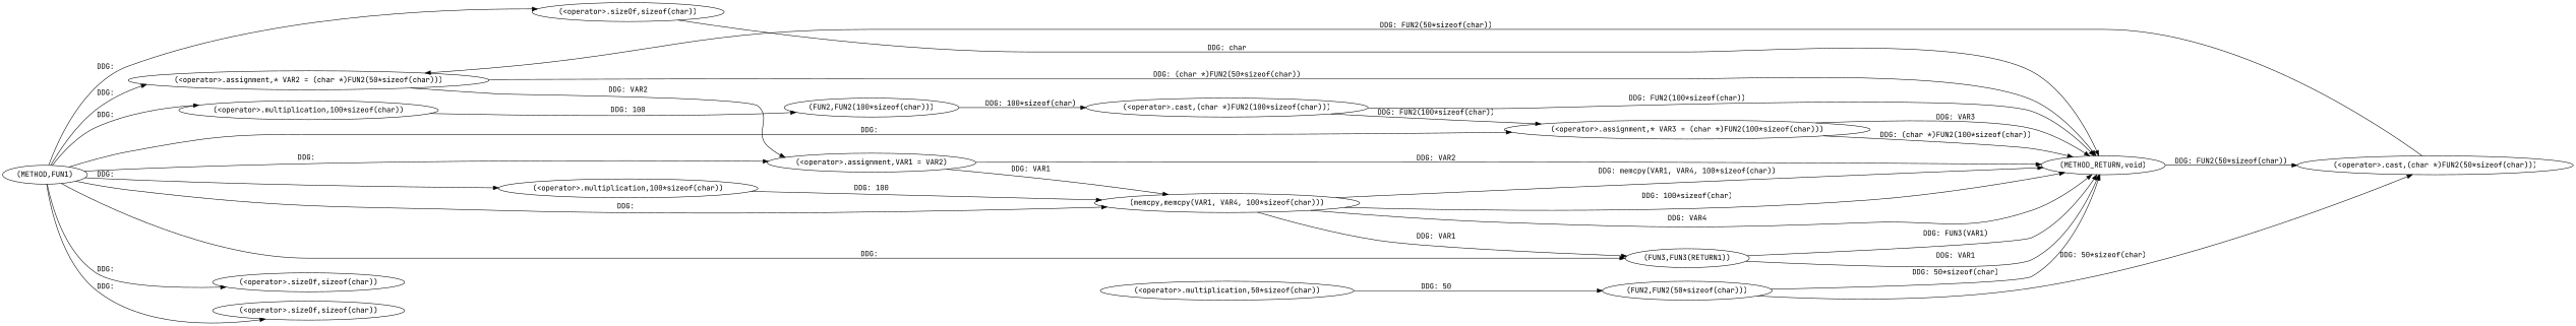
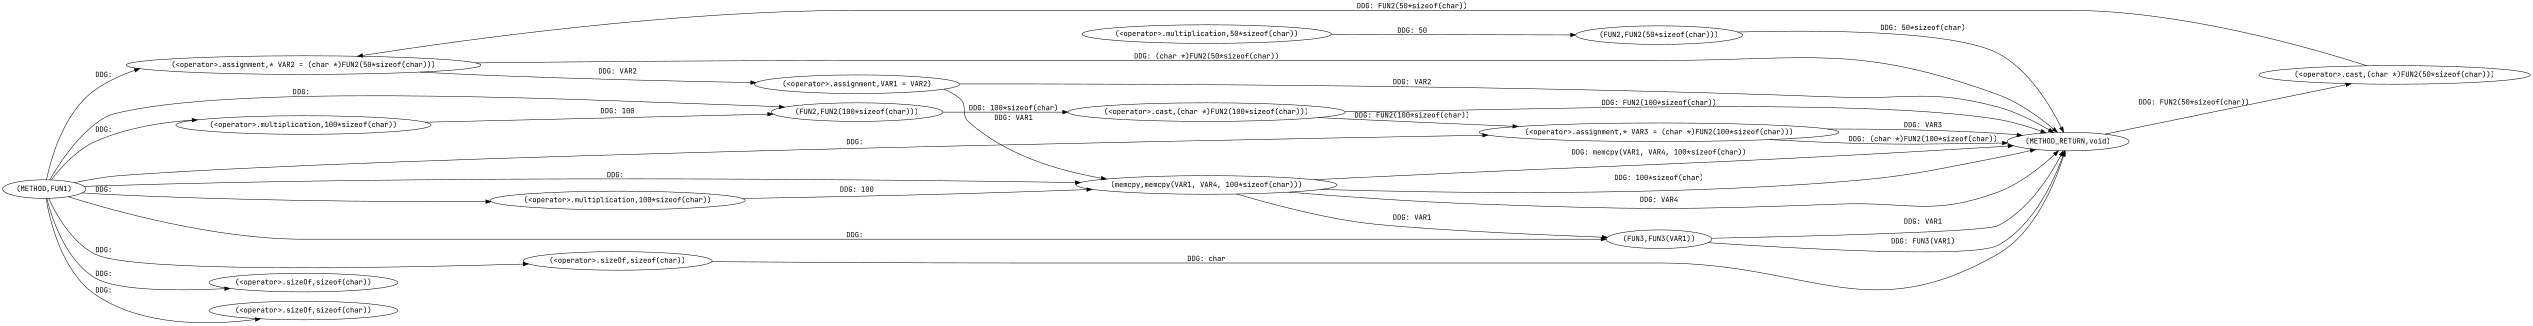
  digraph {
    fontname="JetBrains Mono"
    rankdir=LR
    node [fontname="JetBrains Mono"]
    edge [fontname="JetBrains Mono"]
    n1 [label="(METHOD,FUN1)"]
    n2 [label="(<operator>.assignment,* VAR2 = (char *)FUN2(50*sizeof(char)))"]
    n3 [label="(<operator>.sizeOf,sizeof(char))"]
    n4 [label="(<operator>.assignment,* VAR3 = (char *)FUN2(100*sizeof(char)))"]
    n5 [label="(<operator>.multiplication,100*sizeof(char))"]
    n6 [label="(<operator>.sizeOf,sizeof(char))"]
    n7 [label="(<operator>.assignment,VAR1 = VAR2)"]
    n8 [label="(memcpy,memcpy(VAR1, VAR4, 100*sizeof(char)))"]
    n9 [label="(<operator>.multiplication,100*sizeof(char))"]
    n10 [label="(<operator>.sizeOf,sizeof(char))"]
-   n11 [label="(FUN3,FUN3(RETURN1))"]
+   n11 [label="(FUN3,FUN3(VAR1))"]
    n12 [label="(METHOD_RETURN,void)"]
    n13 [label="(<operator>.multiplication,50*sizeof(char))"]
    n14 [label="(FUN2,FUN2(50*sizeof(char)))"]
    n15 [label="(FUN2,FUN2(100*sizeof(char)))"]
    n16 [label="(<operator>.cast,(char *)FUN2(50*sizeof(char)))"]
    n17 [label="(<operator>.cast,(char *)FUN2(100*sizeof(char)))"]
    n1 -> n2 [label="DDG: "]
    n1 -> n3 [label="DDG: "]
    n1 -> n4 [label="DDG: "]
    n1 -> n5 [label="DDG: "]
    n1 -> n6 [label="DDG: "]
-   n1 -> n7 [label="DDG: "]
+   n1 -> n15 [label="DDG: "]
    n1 -> n8 [label="DDG: "]
    n1 -> n9 [label="DDG: "]
    n1 -> n10 [label="DDG: "]
    n1 -> n11 [label="DDG: "]
    n2 -> n7 [label="DDG: VAR2"]
    n2 -> n12 [label="DDG: (char *)FUN2(50*sizeof(char))"]
    n4 -> n12 [label="DDG: VAR3"]
    n4 -> n12 [label="DDG: (char *)FUN2(100*sizeof(char))"]
    n5 -> n15 [label="DDG: 100"]
    n7 -> n8 [label="DDG: VAR1"]
    n7 -> n12 [label="DDG: VAR2"]
    n8 -> n11 [label="DDG: VAR1"]
    n8 -> n12 [label="DDG: VAR4"]
    n8 -> n12 [label="DDG: memcpy(VAR1, VAR4, 100*sizeof(char))"]
    n8 -> n12 [label="DDG: 100*sizeof(char)"]
    n9 -> n8 [label="DDG: 100"]
    n10 -> n12 [label="DDG: char"]
    n11 -> n12 [label="DDG: FUN3(VAR1)"]
    n11 -> n12 [label="DDG: VAR1"]
    n12 -> n16 [label="DDG: FUN2(50*sizeof(char))"]
    n13 -> n14 [label="DDG: 50"]
    n14 -> n12 [label="DDG: 50*sizeof(char)"]
-   n14 -> n16 [label="DDG: 50*sizeof(char)"]
    n15 -> n17 [label="DDG: 100*sizeof(char)"]
    n16 -> n2 [label="DDG: FUN2(50*sizeof(char))"]
    n17 -> n4 [label="DDG: FUN2(100*sizeof(char))"]
    n17 -> n12 [label="DDG: FUN2(100*sizeof(char))"]
  }
